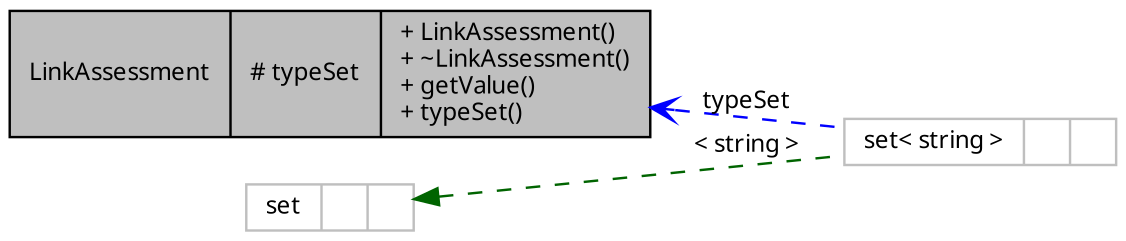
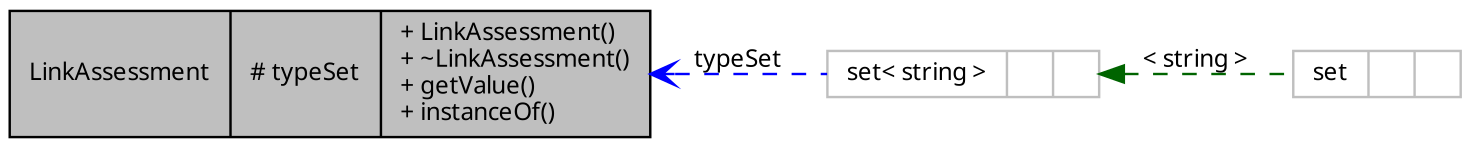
  digraph {
    fontname="Noto Sans"
    rankdir=LR
    node [color=grey75 fillcolor=white fontname="Noto Sans" fontsize=10 shape=record style=filled]
    edge [dir=back fontname="Noto Sans" fontsize=10 labelfontname="FreeSans.ttf" labelfontsize=10 style=dashed]
-   n1 [color=black fillcolor=grey75 fontcolor=black height=0.2 label="{LinkAssessment\n|# typeSet\l|+ LinkAssessment()\l+ ~LinkAssessment()\l+ getValue()\l+ typeSet()\l}" width=0.4]
+   n1 [color=black fillcolor=grey75 fontcolor=black height=0.2 label="{LinkAssessment\n|# typeSet\l|+ LinkAssessment()\l+ ~LinkAssessment()\l+ getValue()\l+ instanceOf()\l}" width=0.4]
    n2 [height=0.2 label="{set\< string \>\n||}" width=0.4]
    n3 [height=0.2 label="{set\n||}" width=0.4]
    n1 -> n2 [arrowtail=open color=blue label=typeSet]
-   n3 -> n2 [color=darkgreen label="\< string \>"]
+   n2 -> n3 [color=darkgreen label="\< string \>"]
  }
